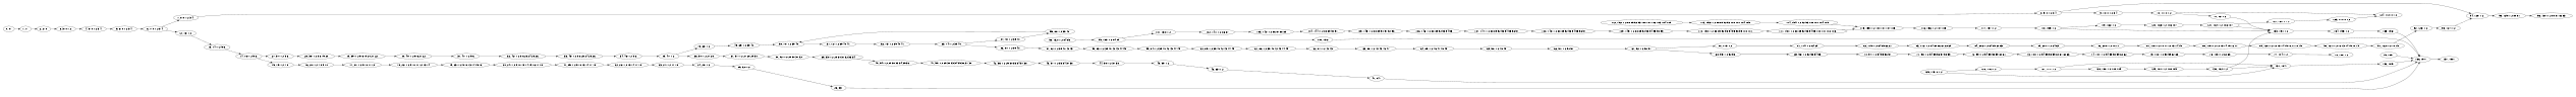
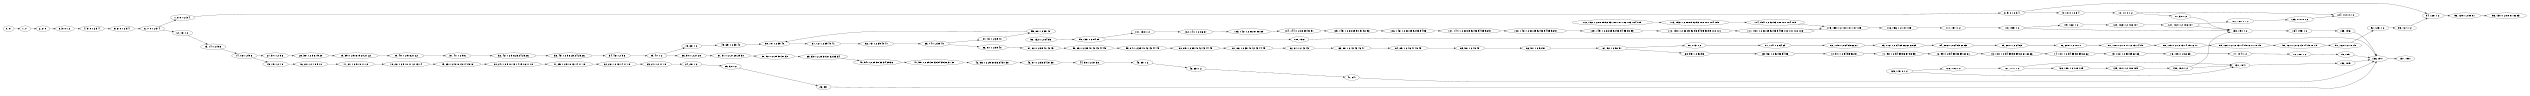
  digraph {
    rankdir=LR
    n1 [label="0, 0: "]
    n2 [label="1, 1: "]
    n3 [label="2, 2: 0 "]
    n4 [label="3, 3: 0 1 2 "]
    n5 [label="4, 5: 0 1 2 3 4 "]
    n6 [label="5, 6: 0 1 2 3 4 "]
    n7 [label="6, 7: 0 1 2 3 4 "]
    n8 [label="7, 8: 0 1 2 3 4 "]
    n9 [label="12, 13: 1 2 "]
    n10 [label="8, 9: 0 1 2 3 4 "]
    n11 [label="13, 14: 1 2 5 6 "]
    n12 [label="9, 10: 0 1 2 3 4 "]
    n13 [label="94, 128: 1 2 "]
    n14 [label="10, 11: 0 1 2 "]
    n15 [label="95, 129: 1 2 80 81 "]
-   n16 [label="11, 12: 1 2 "]
+   n16 [label="11, 32: 1 2"]
    n17 [label="124, 172: 0 1 2 "]
    n18 [label="133, 191: 1 2 "]
    n19 [label="134, 195: 1 2 "]
    n20 [label="14, 16: 1 2 5 6 "]
    n21 [label="15, 19: 1 2 7 8 "]
    n22 [label="27, 37: 1 2 5 6 "]
    n23 [label="16, 20: 1 2 7 8 9 10 "]
    n24 [label="28, 38: 1 2 5 6 19 20 "]
    n25 [label="17, 21: 1 2 9 10 11 12 "]
    n26 [label="18, 22: 1 2 9 10 11 12 13 14 "]
    n27 [label="19, 23: 1 2 9 10 13 14 15 16 "]
    n28 [label="20, 24: 1 2 9 10 13 14 15 16 17 18 "]
    n29 [label="21, 25: 1 2 9 10 13 14 17 18 "]
    n30 [label="22, 26: 1 2 13 14 17 18 "]
    n31 [label="23, 27: 1 2 17 18 "]
    n32 [label="24, 28: 1 2 "]
    n33 [label="25, 32: 1 2 "]
    n34 [label="26, 33: "]
    n35 [label="136, 197: "]
    n36 [label="137, 198: "]
    n37 [label="29, 39: 1 2 5 6 19 20 21 22 "]
    n38 [label="30, 40: 1 2 5 6 21 22 "]
    n39 [label="31, 41: 1 2 5 6 "]
    n40 [label="32, 42: 1 2 5 6 23 24 25 26 "]
    n41 [label="33, 43: 1 2 5 6 23 24 25 26 "]
    n42 [label="34, 46: 1 2 5 6 "]
    n43 [label="35, 47: 1 2 "]
    n44 [label="36, 50: 1 2 27 28 "]
    n45 [label="48, 68: 1 2 "]
    n46 [label="37, 51: 1 2 27 28 29 30 "]
    n47 [label="49, 69: 1 2 39 40 "]
    n48 [label="38, 52: 1 2 29 30 31 32 "]
    n49 [label="39, 53: 1 2 29 30 31 32 33 34 "]
    n50 [label="40, 54: 1 2 29 30 33 34 35 36 "]
    n51 [label="41, 55: 1 2 29 30 33 34 35 36 37 38 "]
    n52 [label="42, 56: 1 2 29 30 33 34 37 38 "]
    n53 [label="43, 57: 1 2 33 34 37 38 "]
    n54 [label="44, 58: 1 2 37 38 "]
    n55 [label="45, 59: 1 2 "]
    n56 [label="46, 63: 1 2 "]
    n57 [label="47, 64: "]
    n58 [label="50, 70: 1 2 39 40 "]
    n59 [label="51, 72: 1 2 39 40 41 "]
    n60 [label="52, 73: 1 2 39 40 41 "]
    n61 [label="53, 74: 1 2 39 40 "]
    n62 [label="54, 78: 1 2 39 40 "]
    n63 [label="56, 81: 1 2 39 40 "]
    n64 [label="55, 80: 1 2 39 40 "]
    n65 [label="57, 82: 1 2 39 40 42 43 "]
    n66 [label="58, 83: 1 2 39 40 42 43 44 45 "]
    n67 [label="59, 84: 1 2 39 40 42 43 44 45 "]
    n68 [label="60, 85: 1 2 39 40 42 43 44 45 "]
    n69 [label="61, 86: 1 2 39 40 42 43 44 45 "]
    n70 [label="62, 87: 1 2 42 43 "]
    n71 [label="63, 88: 1 2 42 43 46 47 "]
    n72 [label="64, 89: 1 2 46 47 48 49 "]
    n73 [label="65, 90: 1 2 48 49 "]
    n74 [label="66, 91: 1 2 50 51 "]
    n75 [label="67, 92: 1 2 50 51 "]
    n76 [label="68, 95: 1 2 52 53 "]
    n77 [label="80, 113: 1 2 "]
    n78 [label="69, 96: 1 2 52 53 54 55 "]
    n79 [label="81, 114: 1 2 64 65 "]
    n80 [label="70, 97: 1 2 54 55 56 57 "]
    n81 [label="71, 98: 1 2 54 55 56 57 58 59 "]
    n82 [label="72, 99: 1 2 54 55 58 59 60 61 "]
    n83 [label="73, 100: 1 2 54 55 58 59 60 61 62 63 "]
    n84 [label="74, 101: 1 2 54 55 58 59 62 62"]
    n85 [label="75, 102: 1 2 58 59 62 63 "]
    n86 [label="76, 103: 1 2 62 63 "]
    n87 [label="77, 104: 1 2 "]
    n88 [label="78, 108: 1 2 "]
    n89 [label="79, 109: "]
    n90 [label="82, 115: 1 2 64 65 66 67 "]
    n91 [label="83, 116: 1 2 64 65 66 67 68 69 "]
    n92 [label="84, 206: 1 2 64 65 68 69 "]
    n93 [label="85, 207: 1 2 64 65 "]
    n94 [label="86, 208: 1 2 70 71 "]
    n95 [label="87, 118: 1 2 70 71 72 73 74 75 "]
    n96 [label="88, 119: 1 2 72 73 74 75 76 77 "]
    n97 [label="89, 120: 1 2 72 73 74 75 76 77 78 79 "]
    n98 [label="90, 121: 1 2 72 73 74 75 78 79 "]
    n99 [label="91, 122: 1 2 78 79 "]
    n100 [label="92, 123: 1 2 "]
    n101 [label="93, 127: 1 2 "]
    n102 [label="96, 130: 1 2 80 81 82 83 "]
    n103 [label="98, 132: 1 2 84 85 "]
    n104 [label="99, 133: 1 2 84 85 "]
    n105 [label="100, 136: "]
    n106 [label="101, 138: 1 2 "]
    n107 [label="102, 141: 1 2 86 87 "]
    n108 [label="103, 142: 1 2 86 87 88 89 "]
    n109 [label="104, 144: 1 2 88 89 90 91 "]
    n110 [label="105, 145: 1 2 88 89 90 91 92 93 "]
    n111 [label="106, 146: 1 2 88 89 92 93 94 95 "]
    n112 [label="107, 147: 1 2 88 89 92 93 94 95 96 97 "]
    n113 [label="108, 148: 1 2 88 89 92 93 94 95 96 97 "]
    n114 [label="109, 149: 1 2 88 89 92 93 94 95 98 99 "]
    n115 [label="110, 150: 1 2 88 89 92 93 94 95 98 99 100 101 "]
    n116 [label="111, 151: 1 2 88 89 92 93 94 95 100 101 102 103 "]
    n117 [label="115, 155: 1 2 100 101 104 105 "]
    n118 [label="112, 152: 1 2 88 89 92 93 100 101 102 103 104 105 "]
    n119 [label="113, 153: 1 2 88 89 92 93 100 101 104 105 "]
    n120 [label="114, 154: 1 2 92 93 100 101 104 105 "]
    n121 [label="116, 156: 1 2 104 105 "]
    n122 [label="117, 157: 1 2 "]
    n123 [label="118, 159: 1 2 "]
    n124 [label="119, 162: 1 2 "]
    n125 [label="120, 163: 1 2 106 107 "]
    n126 [label="121, 164: 1 2 106 107 "]
    n127 [label="122, 168: 0 1 2 "]
    n128 [label="123, 171: 0 1 2 "]
    n129 [label="125, 173: 0 1 2 "]
    n130 [label="126, 176: 1 2 "]
    n131 [label="131, 184: "]
    n132 [label="127, 177: 1 2 "]
    n133 [label="132, 185: "]
    n134 [label="128, 180: 1 2 108 109 "]
    n135 [label="129, 181: 1 2 108 109 "]
    n136 [label="130, 182: 1 2 "]
    n137 [label="135, 196: "]
    n1 -> n2
    n2 -> n3
    n3 -> n4
    n4 -> n5
    n5 -> n6
    n6 -> n7
    n7 -> n8
    n7 -> n9
    n8 -> n10
    n9 -> n11
    n10 -> n12
    n10 -> n13
    n11 -> n20
    n12 -> n14
    n13 -> n15
    n14 -> n16
    n14 -> n17
    n15 -> n102
    n16 -> n18
    n18 -> n19
    n19 -> n137
    n20 -> n21
    n20 -> n22
    n21 -> n23
    n22 -> n24
    n23 -> n25
    n24 -> n37
    n25 -> n26
    n26 -> n27
    n27 -> n28
    n28 -> n29
    n29 -> n30
    n30 -> n31
    n31 -> n32
    n32 -> n33
    n33 -> n34
    n34 -> n35
    n35 -> n36
    n37 -> n38
    n38 -> n39
    n39 -> n40
    n40 -> n41
    n41 -> n42
    n42 -> n43
    n43 -> n44
    n43 -> n45
    n44 -> n46
    n45 -> n47
    n46 -> n48
    n47 -> n58
    n48 -> n49
    n49 -> n50
    n50 -> n51
    n51 -> n52
    n52 -> n53
    n53 -> n54
    n54 -> n55
    n55 -> n56
    n56 -> n57
    n57 -> n35
    n58 -> n59
    n59 -> n60
    n60 -> n61
    n61 -> n62
    n61 -> n63
    n62 -> n64
    n63 -> n65
    n64 -> n58
    n65 -> n66
    n66 -> n67
    n67 -> n68
    n68 -> n69
    n69 -> n70
    n70 -> n71
    n71 -> n72
    n72 -> n73
    n73 -> n74
    n74 -> n75
    n75 -> n76
    n75 -> n77
    n76 -> n78
    n77 -> n79
    n78 -> n80
    n79 -> n90
    n80 -> n81
    n81 -> n82
    n82 -> n83
    n83 -> n84
    n84 -> n85
    n85 -> n86
    n86 -> n87
    n87 -> n88
+   n88 -> n89
    n89 -> n35
    n90 -> n91
    n91 -> n92
    n92 -> n93
    n93 -> n94
    n94 -> n95
    n95 -> n96
    n96 -> n97
    n97 -> n98
    n98 -> n99
    n99 -> n100
    n100 -> n101
    n101 -> n13
    n103 -> n104
    n104 -> n105
    n104 -> n106
    n105 -> n35
    n106 -> n107
    n107 -> n108
    n108 -> n109
    n109 -> n110
    n110 -> n111
    n111 -> n112
    n112 -> n113
    n113 -> n114
    n114 -> n115
    n115 -> n116
    n116 -> n117
    n117 -> n121
    n118 -> n119
    n119 -> n120
    n120 -> n117
    n121 -> n122
    n122 -> n123
    n123 -> n18
    n123 -> n124
    n124 -> n125
    n125 -> n126
    n126 -> n18
    n126 -> n127
    n127 -> n128
    n128 -> n17
    n129 -> n130
    n129 -> n131
    n130 -> n132
    n131 -> n133
    n132 -> n131
    n132 -> n134
    n133 -> n35
    n134 -> n135
    n135 -> n136
    n136 -> n18
    n136 -> n131
    n137 -> n35
  }
